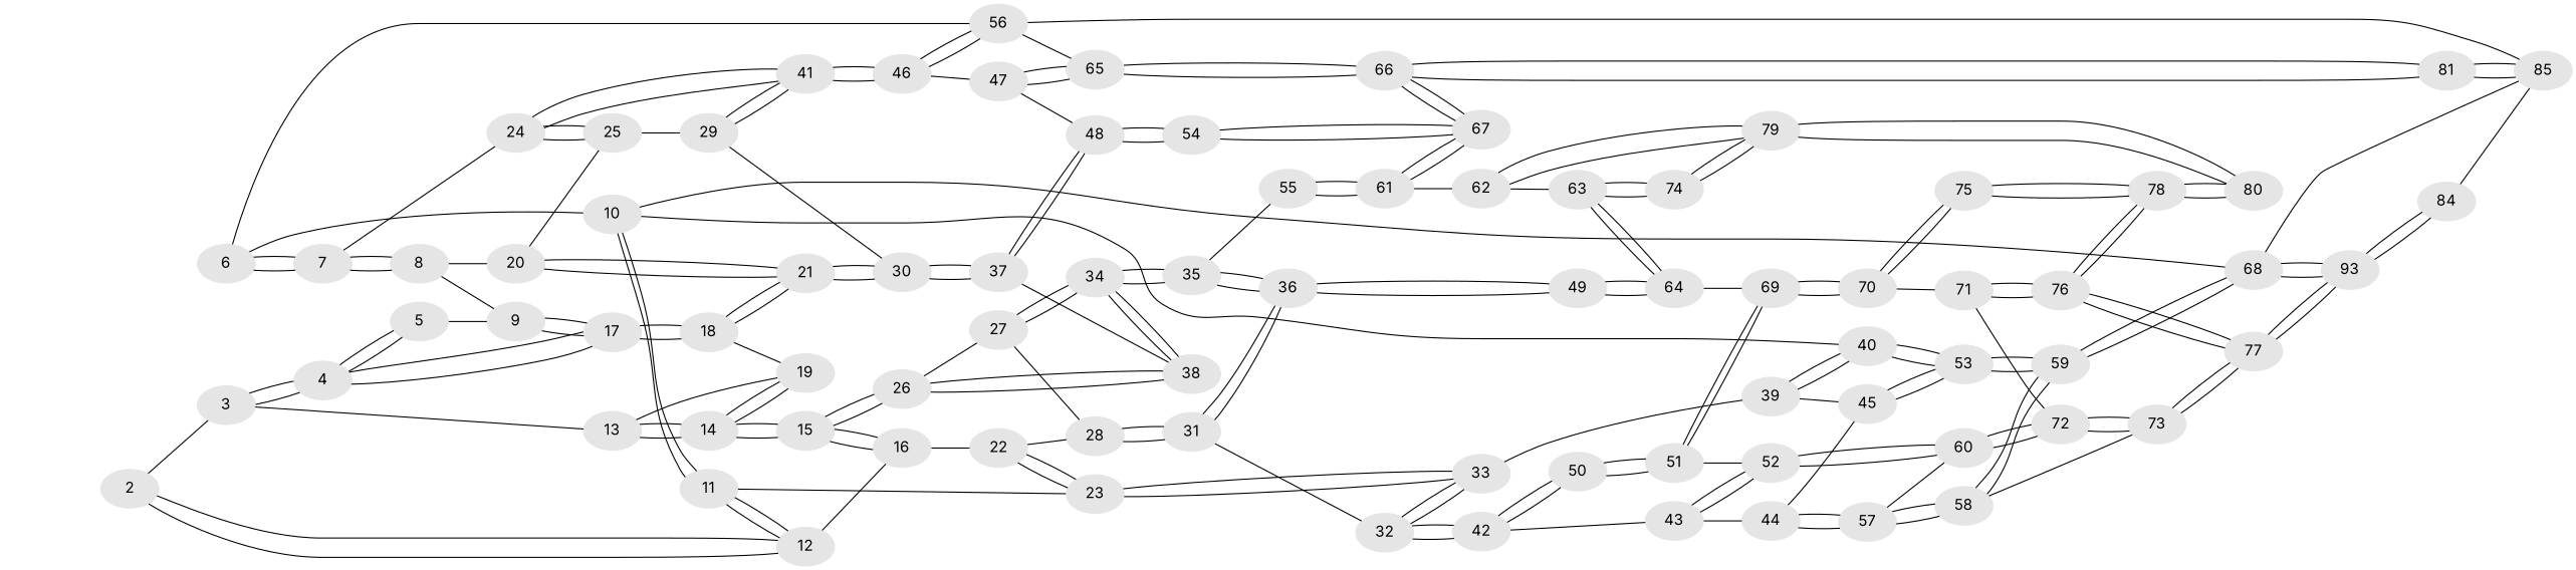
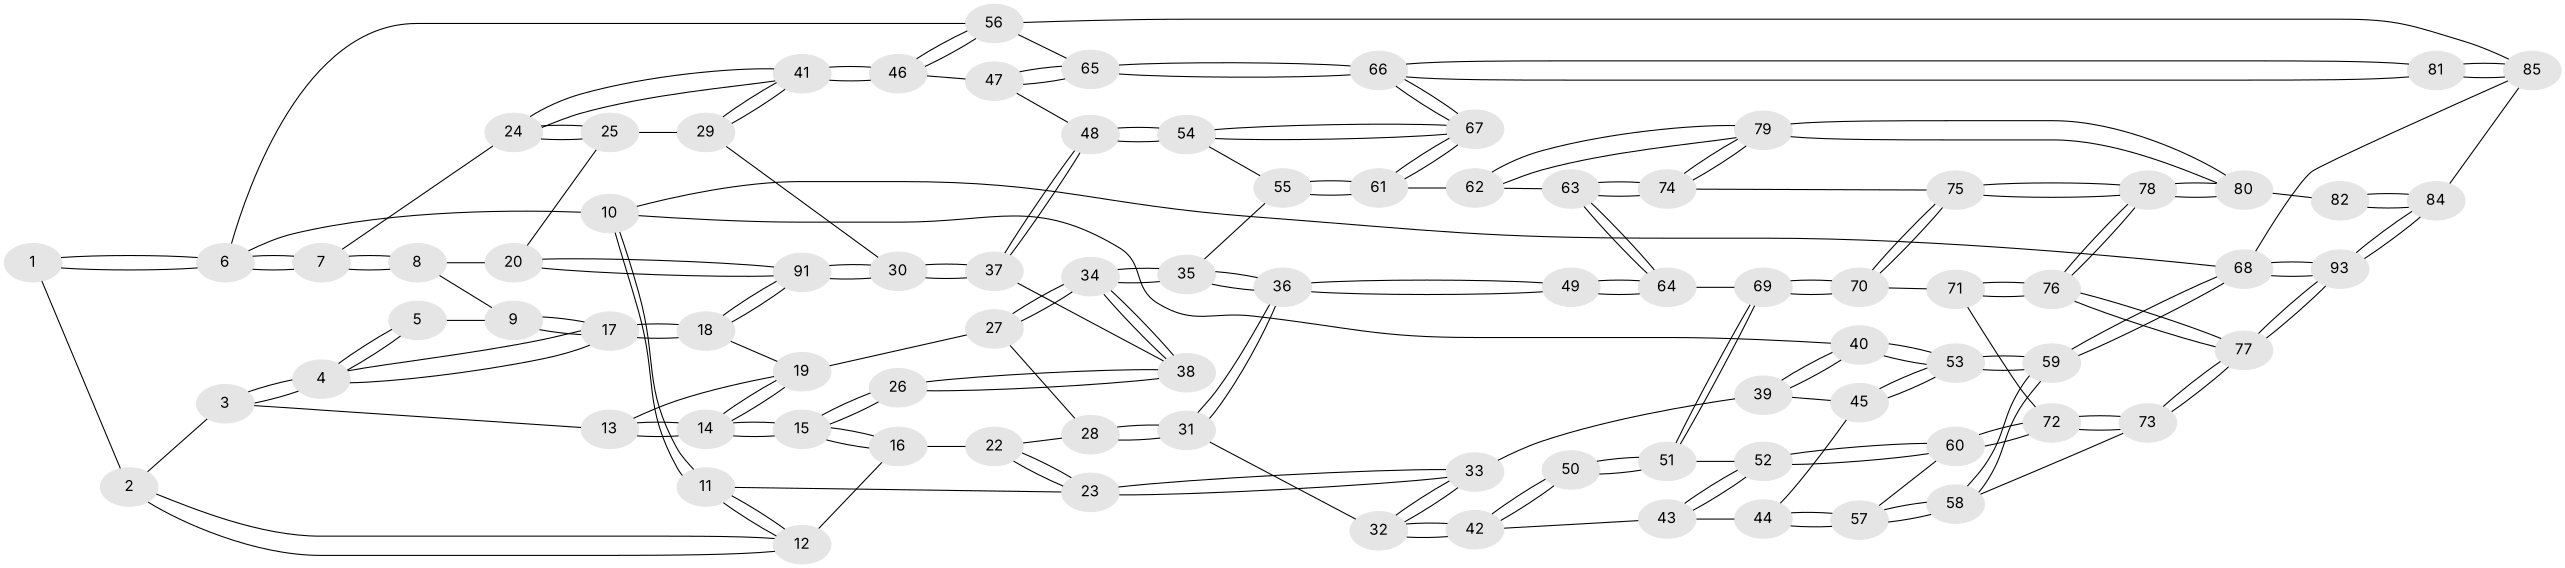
  graph {
    fontname=Inter
    rankdir=LR
    node [color=gray90 fontname=Inter style=filled]
    edge [fontname=Inter]
+   1
    2
    6
    3
    12
    7
    10
    56
    4
    13
    16
    5
    17
    14
    19
    9
    18
    8
    24
    11
    40
    68
    65
    85
    20
    25
    41
-   21
+   21 [label=91]
    23
    53
    n31 [label=93]
    33
    22
    15
    26
    27
    38
    28
    30
    29
    37
    31
    39
    46
    34
    35
    32
    36
    48
    42
    49
    43
    50
    45
    55
    61
    64
    54
    59
    47
    44
    52
    51
    57
    60
    58
    66
    67
    69
    70
    72
    62
    73
    77
    63
    79
    74
    80
    75
    81
    84
    71
    76
    78
+   82
+   1 -- 2
+   1 -- 6
+   1 -- 6
    2 -- 3
    2 -- 12
    2 -- 12
    6 -- 7
    6 -- 7
    6 -- 10
    6 -- 56
    3 -- 4
    3 -- 4
    3 -- 13
    12 -- 16
    7 -- 8
    7 -- 8
    7 -- 24
    10 -- 11
    10 -- 11
    10 -- 40
    10 -- 68
    56 -- 65
    56 -- 85
    4 -- 5
    4 -- 5
    4 -- 17
    4 -- 17
    13 -- 14
    13 -- 14
    13 -- 19
    16 -- 22
    5 -- 9
    17 -- 18
    17 -- 18
    14 -- 19
    14 -- 19
    14 -- 15
    14 -- 15
    9 -- 17
    9 -- 17
    18 -- 19
    18 -- 21
    18 -- 21
    8 -- 9
    8 -- 20
    24 -- 25
    24 -- 25
    24 -- 41
    24 -- 41
    11 -- 12
    11 -- 12
    11 -- 23
    40 -- 53
    40 -- 53
    68 -- 85
    68 -- n31
    68 -- n31
    65 -- 66
    65 -- 66
    20 -- 25
    20 -- 21
    20 -- 21
    25 -- 29
    41 -- 46
    41 -- 46
    21 -- 30
    21 -- 30
    23 -- 33
    23 -- 33
    53 -- 59
    53 -- 59
    n31 -- 84
    n31 -- 84
    33 -- 39
    22 -- 23
    22 -- 23
    22 -- 28
    15 -- 16
    15 -- 16
    15 -- 26
    15 -- 26
-   26 -- 27
+   19 -- 27
    26 -- 38
    26 -- 38
    27 -- 28
    27 -- 34
    27 -- 34
    28 -- 31
    28 -- 31
    30 -- 37
    30 -- 37
    29 -- 41
    29 -- 41
    29 -- 30
    37 -- 38
    37 -- 48
    37 -- 48
    31 -- 32
    31 -- 36
    31 -- 36
    39 -- 40
    39 -- 40
    39 -- 45
    46 -- 56
    46 -- 56
    46 -- 47
    34 -- 38
    34 -- 38
    34 -- 35
    34 -- 35
    35 -- 36
    35 -- 36
    35 -- 55
    32 -- 33
    32 -- 33
    32 -- 42
    32 -- 42
    36 -- 49
    36 -- 49
    48 -- 54
    48 -- 54
    42 -- 43
    42 -- 50
    42 -- 50
    49 -- 64
    49 -- 64
    43 -- 44
    43 -- 52
    43 -- 52
    50 -- 51
    50 -- 51
    45 -- 53
    45 -- 53
    55 -- 61
    55 -- 61
    61 -- 67
    61 -- 67
    61 -- 62
    64 -- 69
+   54 -- 55
    54 -- 67
    54 -- 67
    59 -- 68
    59 -- 68
    47 -- 65
    47 -- 65
    47 -- 48
    44 -- 45
    44 -- 57
    44 -- 57
    52 -- 60
    52 -- 60
    51 -- 52
    51 -- 69
    51 -- 69
    57 -- 60
    57 -- 58
    57 -- 58
    60 -- 72
    60 -- 72
    58 -- 59
    58 -- 59
    58 -- 73
    66 -- 67
    66 -- 67
    66 -- 81
    66 -- 81
    69 -- 70
    69 -- 70
    70 -- 75
    70 -- 75
    70 -- 71
    72 -- 73
    72 -- 73
    62 -- 63
    62 -- 79
    62 -- 79
    73 -- 77
    73 -- 77
    77 -- n31
    77 -- n31
    63 -- 64
    63 -- 64
    63 -- 74
    63 -- 74
    79 -- 80
    79 -- 80
    74 -- 79
    74 -- 79
+   74 -- 75
+   80 -- 82
    75 -- 78
    75 -- 78
    81 -- 85
    81 -- 85
    84 -- 85
    71 -- 72
    71 -- 76
    71 -- 76
    76 -- 77
    76 -- 77
    76 -- 78
    76 -- 78
    78 -- 80
    78 -- 80
+   82 -- 84
+   82 -- 84
  }
